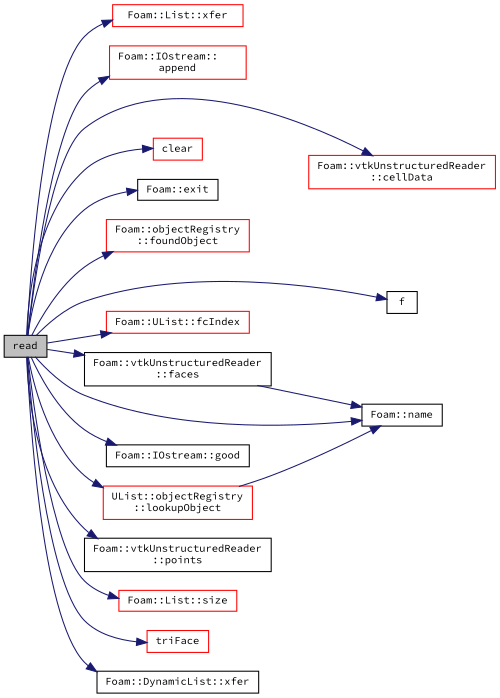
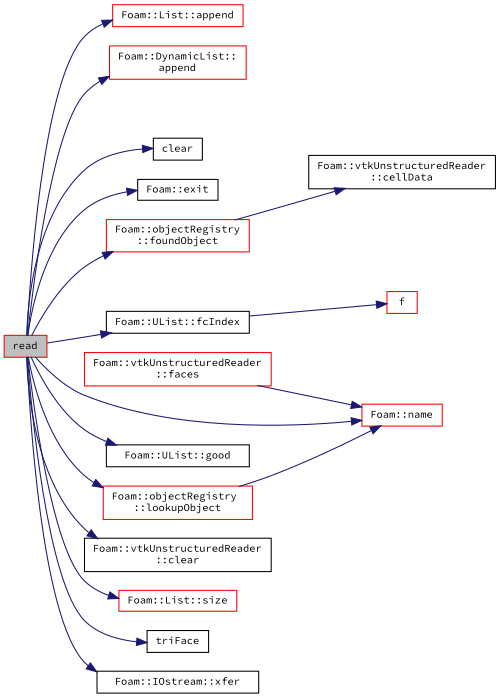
  digraph {
    fontname="Source Code Pro"
    rankdir=LR
    node [color=black fontname="Source Code Pro" fontsize=10 shape=record]
    edge [color=midnightblue fontname="Source Code Pro" fontsize=10 labelfontname=FreeSans labelfontsize=10 style=solid]
-   n1 [fillcolor=grey75 fontcolor=black height=0.2 label=read style=filled width=0.4]
-   n2 [color=red height=0.2 label="Foam::List::xfer" width=0.4]
-   n3 [color=red height=0.2 label="Foam::IOstream::\lappend" width=0.4]
-   n4 [color=red height=0.2 label="Foam::vtkUnstructuredReader\l::cellData" width=0.4]
-   n5 [color=red height=0.2 label=clear width=0.4]
+   n1 [color=red fillcolor=grey75 fontcolor=black height=0.2 label=read style=filled width=0.4]
+   n2 [color=red height=0.2 label="Foam::List::append" width=0.4]
+   n3 [color=red height=0.2 label="Foam::DynamicList::\lappend" width=0.4]
+   n4 [height=0.2 label="Foam::vtkUnstructuredReader\l::cellData" width=0.4]
+   n5 [height=0.2 label=clear width=0.4]
    n6 [height=0.2 label="Foam::exit" width=0.4]
-   n7 [height=0.2 label=f width=0.4]
-   n8 [height=0.2 label="Foam::vtkUnstructuredReader\l::faces" width=0.4]
-   n9 [color=red height=0.2 label="Foam::UList::fcIndex" width=0.4]
+   n7 [color=red height=0.2 label=f width=0.4]
+   n8 [color=red height=0.2 label="Foam::vtkUnstructuredReader\l::faces" width=0.4]
+   n9 [height=0.2 label="Foam::UList::fcIndex" width=0.4]
    n10 [color=red height=0.2 label="Foam::objectRegistry\l::foundObject" width=0.4]
-   n11 [height=0.2 label="Foam::name" width=0.4]
-   n12 [height=0.2 label="Foam::IOstream::good" width=0.4]
-   n13 [color=red height=0.2 label="UList::objectRegistry\l::lookupObject" width=0.4]
-   n14 [height=0.2 label="Foam::vtkUnstructuredReader\l::points" width=0.4]
+   n11 [color=red height=0.2 label="Foam::name" width=0.4]
+   n12 [height=0.2 label="Foam::UList::good" width=0.4]
+   n13 [color=red height=0.2 label="Foam::objectRegistry\l::lookupObject" width=0.4]
+   n14 [height=0.2 label="Foam::vtkUnstructuredReader\l::clear" width=0.4]
    n15 [color=red height=0.2 label="Foam::List::size" width=0.4]
-   n16 [color=red height=0.2 label=triFace width=0.4]
-   n17 [height=0.2 label="Foam::DynamicList::xfer" width=0.4]
+   n16 [height=0.2 label=triFace width=0.4]
+   n17 [height=0.2 label="Foam::IOstream::xfer" width=0.4]
    n1 -> n2
    n1 -> n3
-   n1 -> n4
+   n10 -> n4
    n1 -> n5
    n1 -> n6
-   n1 -> n7
-   n1 -> n8
+   n9 -> n7
    n1 -> n9
    n1 -> n10
    n1 -> n11
    n1 -> n12
    n1 -> n13
    n1 -> n14
    n1 -> n15
    n1 -> n16
    n1 -> n17
    n8 -> n11
    n13 -> n11
  }
